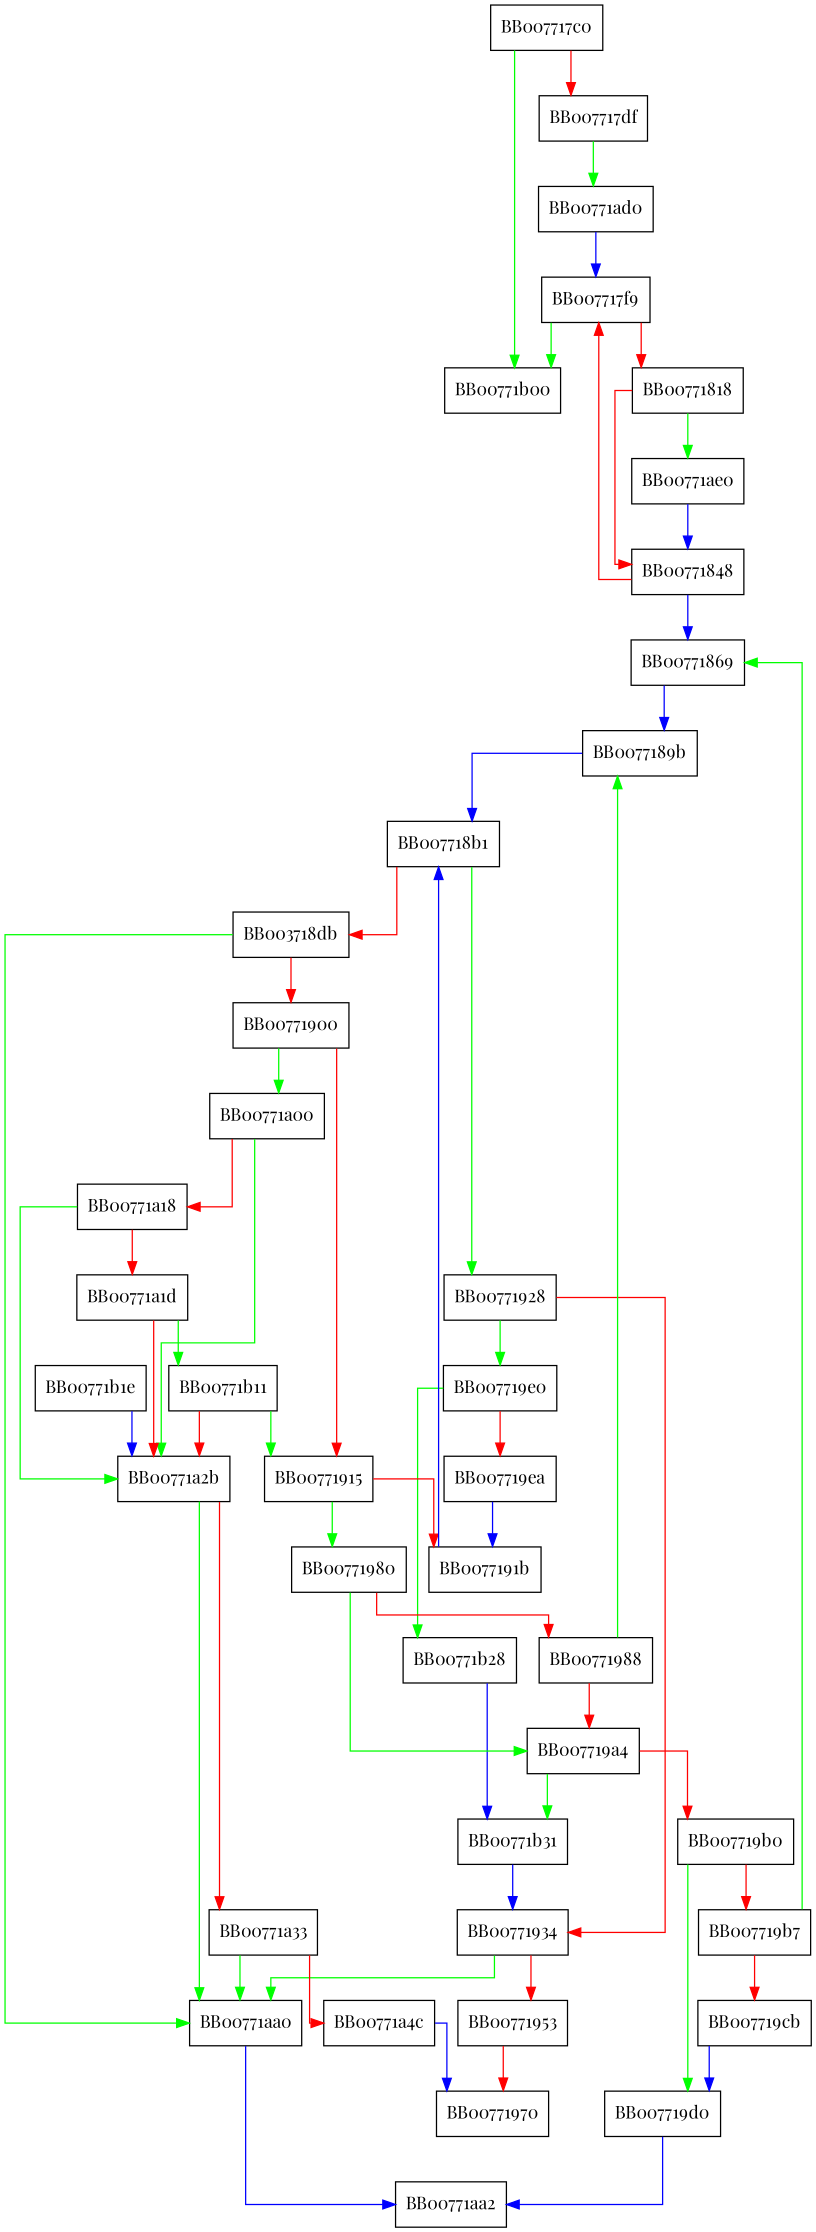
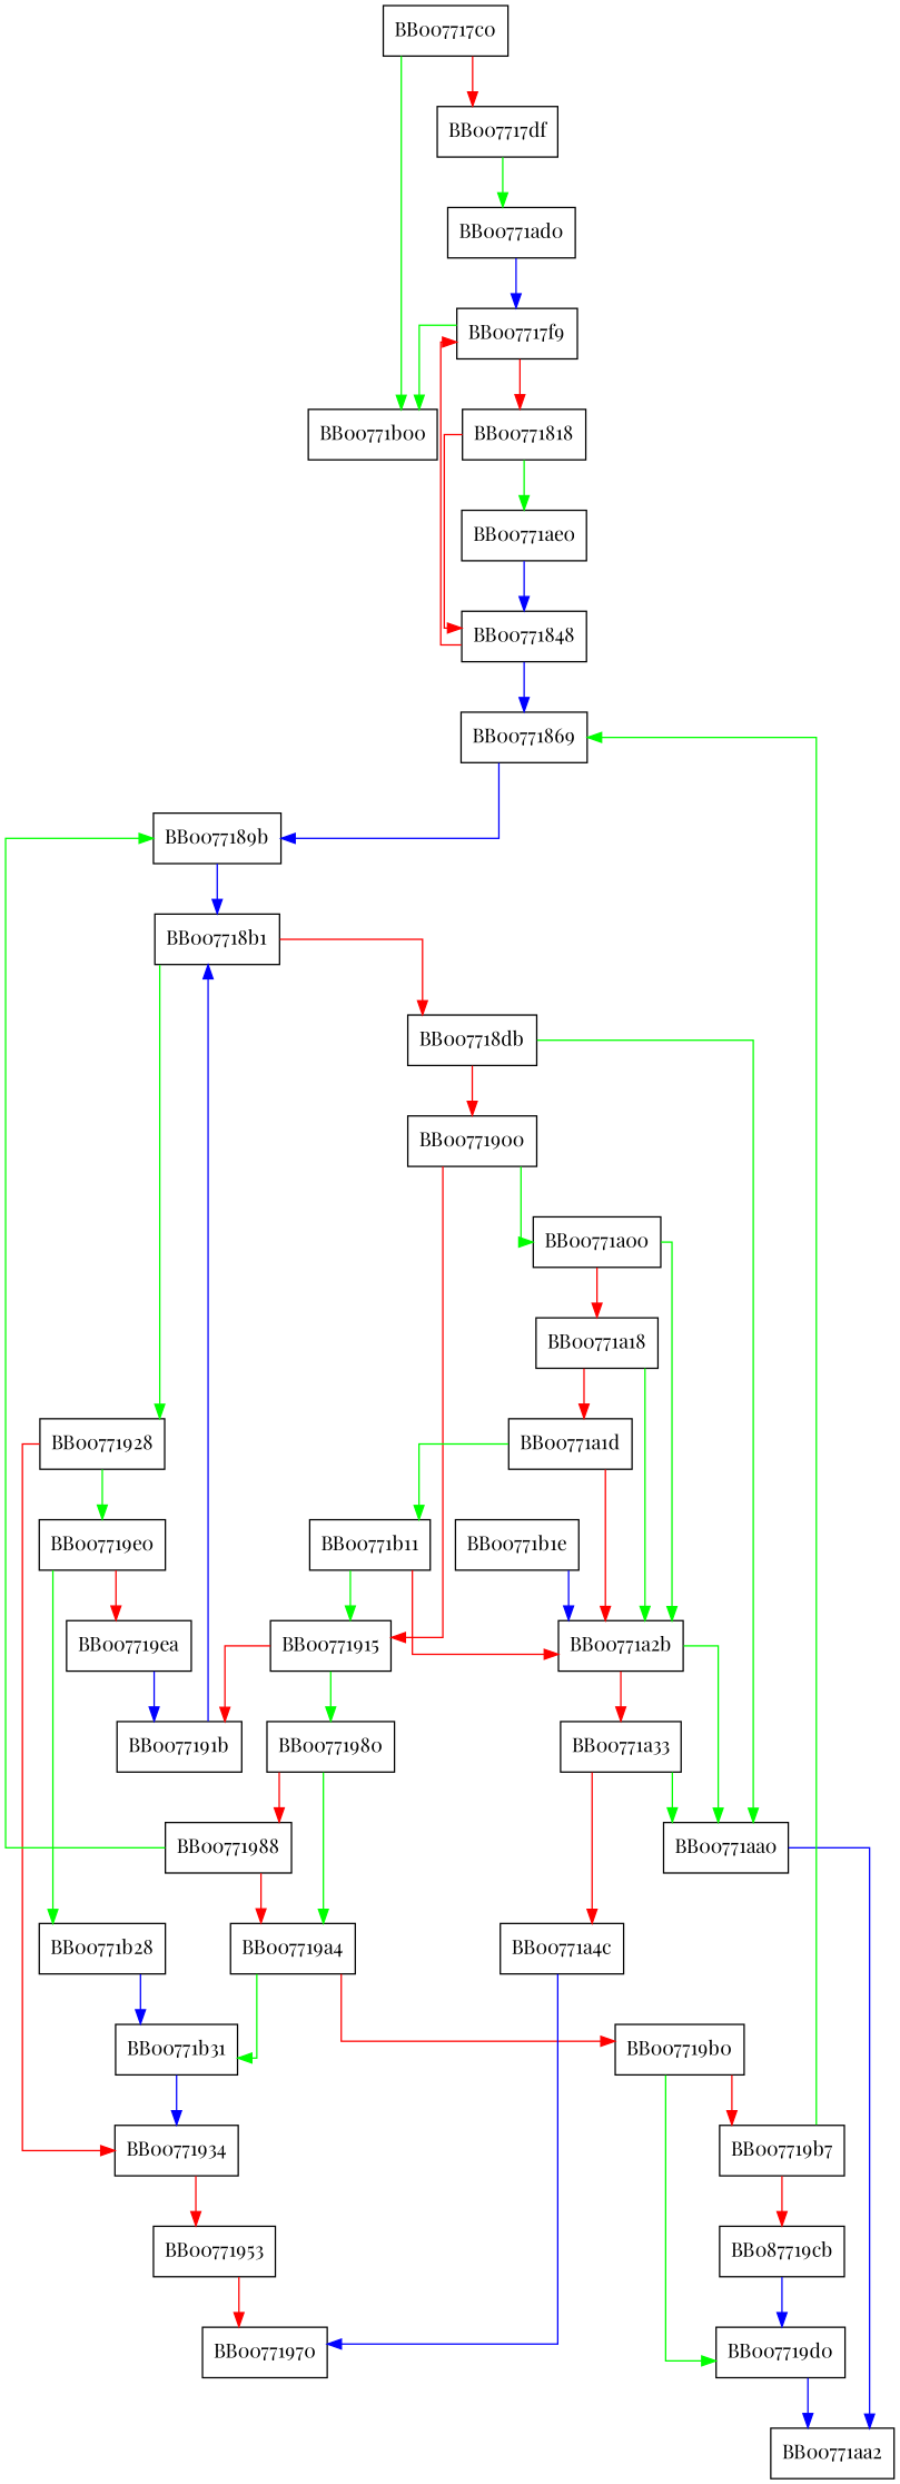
  digraph {
    fontname="Playfair Display"
    splines=ortho
    node [fontname="Playfair Display" shape=box]
    edge [color=red fontname="Playfair Display"]
    BB007717c0
    BB00771b00
    BB007717df
    BB00771ad0
    BB007717f9
    BB00771818
    BB00771ae0
    BB00771848
    BB00771869
    BB0077189b
    BB007718b1
    BB00771928
-   BB007718db [label=BB003718db]
+   BB007718db
    BB007719e0
    BB00771934
    BB00771aa0
    BB00771900
    BB00771b28
    BB007719ea
    BB00771953
    BB00771aa2
    BB00771a00
    BB00771915
    BB00771a2b
    BB00771a18
    BB00771980
    BB0077191b
    BB00771a33
    BB00771a1d
    BB007719a4
    BB00771988
    BB00771b31
    BB007719b0
    BB00771970
    BB007719d0
    BB007719b7
-   BB007719cb
+   BB007719cb [label=BB087719cb]
    BB00771a4c
    BB00771b11
    BB00771b1e
    BB007717c0 -> BB00771b00 [color=green]
    BB007717c0 -> BB007717df
    BB007717df -> BB00771ad0 [color=green]
    BB00771ad0 -> BB007717f9 [color=blue]
    BB007717f9 -> BB00771b00 [color=green]
    BB007717f9 -> BB00771818
    BB00771818 -> BB00771ae0 [color=green]
    BB00771818 -> BB00771848
    BB00771ae0 -> BB00771848 [color=blue]
    BB00771848 -> BB007717f9
    BB00771848 -> BB00771869 [color=blue]
    BB00771869 -> BB0077189b [color=blue]
    BB0077189b -> BB007718b1 [color=blue]
    BB007718b1 -> BB00771928 [color=green]
    BB007718b1 -> BB007718db
    BB00771928 -> BB007719e0 [color=green]
    BB00771928 -> BB00771934
    BB007718db -> BB00771aa0 [color=green]
    BB007718db -> BB00771900
    BB007719e0 -> BB00771b28 [color=green]
    BB007719e0 -> BB007719ea
-   BB00771934 -> BB00771aa0 [color=green]
    BB00771934 -> BB00771953
    BB00771aa0 -> BB00771aa2 [color=blue]
    BB00771900 -> BB00771a00 [color=green]
    BB00771900 -> BB00771915
    BB00771b28 -> BB00771b31 [color=blue]
    BB007719ea -> BB0077191b [color=blue]
    BB00771953 -> BB00771970
    BB00771a00 -> BB00771a2b [color=green]
    BB00771a00 -> BB00771a18
    BB00771915 -> BB00771980 [color=green]
    BB00771915 -> BB0077191b
    BB00771a2b -> BB00771aa0 [color=green]
    BB00771a2b -> BB00771a33
    BB00771a18 -> BB00771a2b [color=green]
    BB00771a18 -> BB00771a1d
    BB00771980 -> BB007719a4 [color=green]
    BB00771980 -> BB00771988
    BB0077191b -> BB007718b1 [color=blue]
    BB00771a33 -> BB00771aa0 [color=green]
    BB00771a33 -> BB00771a4c
    BB00771a1d -> BB00771a2b
    BB00771a1d -> BB00771b11 [color=green]
    BB007719a4 -> BB00771b31 [color=green]
    BB007719a4 -> BB007719b0
    BB00771988 -> BB0077189b [color=green]
    BB00771988 -> BB007719a4
    BB00771b31 -> BB00771934 [color=blue]
    BB007719b0 -> BB007719d0 [color=green]
    BB007719b0 -> BB007719b7
    BB007719d0 -> BB00771aa2 [color=blue]
    BB007719b7 -> BB00771869 [color=green]
    BB007719b7 -> BB007719cb
    BB007719cb -> BB007719d0 [color=blue]
    BB00771a4c -> BB00771970 [color=blue]
    BB00771b11 -> BB00771915 [color=green]
    BB00771b11 -> BB00771a2b
    BB00771b1e -> BB00771a2b [color=blue]
  }
